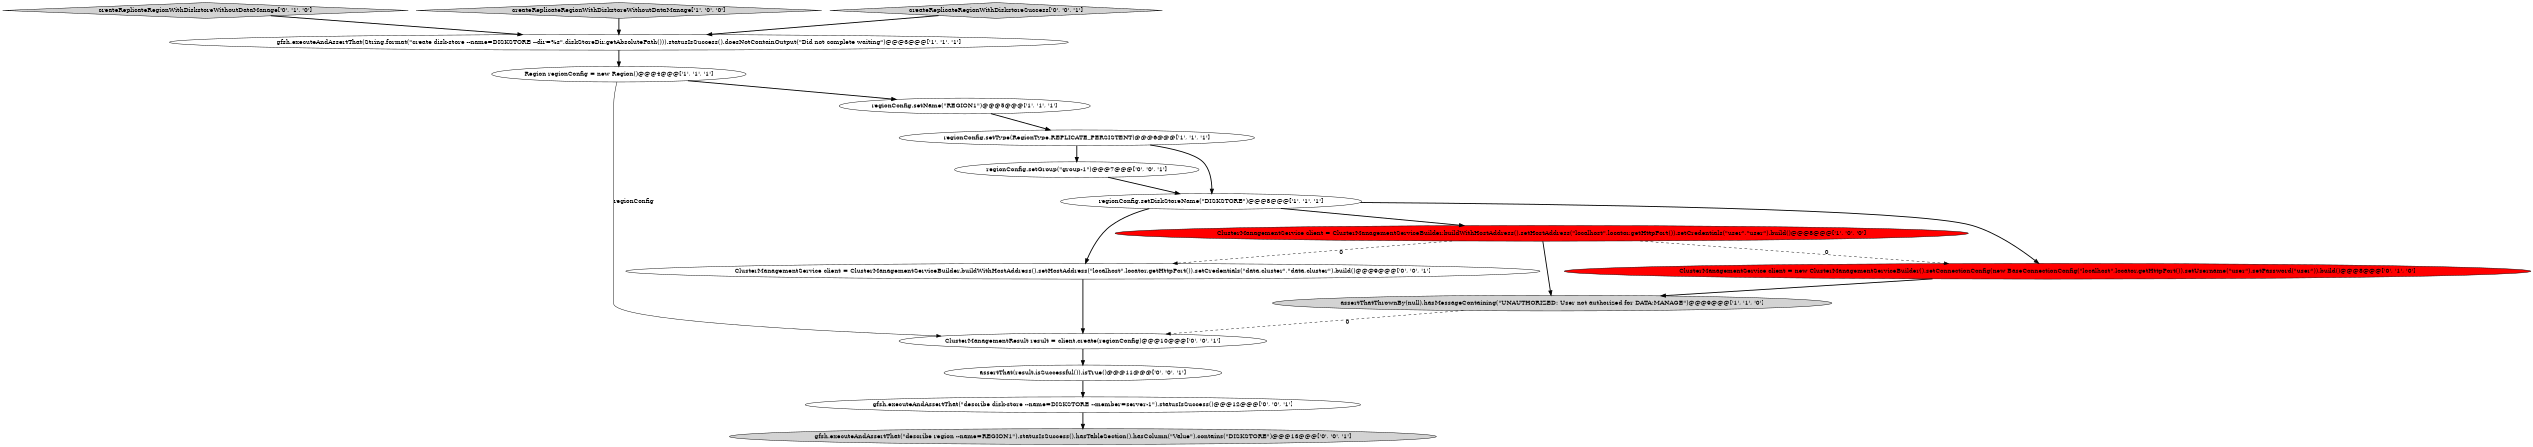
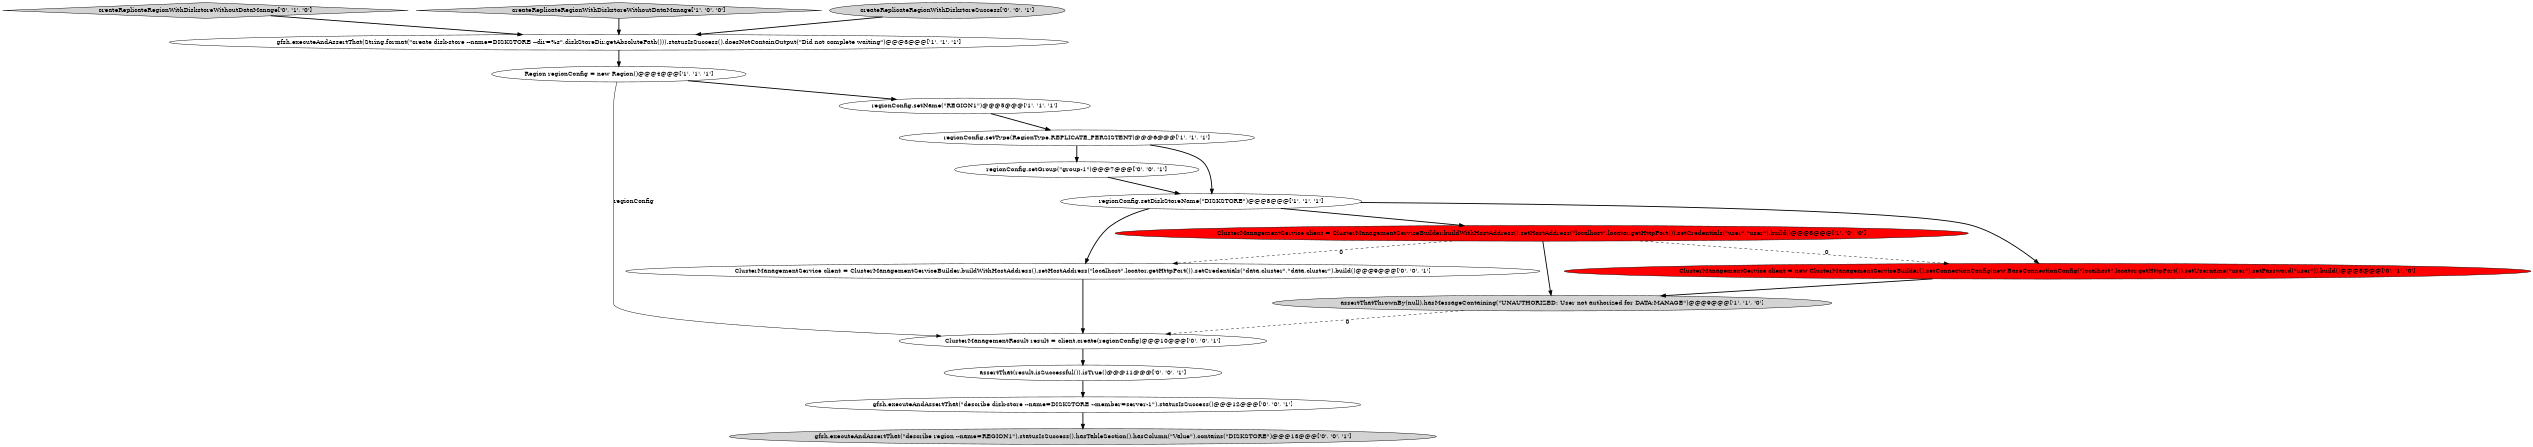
  digraph {
    node [fillcolor=white shape=ellipse style=filled]
    edge [style=bold]
    n1 [fillcolor=lightgray label="createReplicateRegionWithDiskstoreWithoutDataManage['0', '1', '0']" shape=diamond]
    n2 [label="gfsh.executeAndAssertThat(String.format(\"create disk-store --name=DISKSTORE --dir=%s\",diskStoreDir.getAbsolutePath())).statusIsSuccess().doesNotContainOutput(\"Did not complete waiting\")@@@3@@@['1', '1', '1']"]
    n3 [fillcolor=red label="ClusterManagementService client = ClusterManagementServiceBuilder.buildWithHostAddress().setHostAddress(\"localhost\",locator.getHttpPort()).setCredentials(\"user\",\"user\").build()@@@8@@@['1', '0', '0']"]
    n4 [fillcolor=lightgray label="assertThatThrownBy(null).hasMessageContaining(\"UNAUTHORIZED: User not authorized for DATA:MANAGE\")@@@9@@@['1', '1', '0']"]
    n5 [label="ClusterManagementService client = ClusterManagementServiceBuilder.buildWithHostAddress().setHostAddress(\"localhost\",locator.getHttpPort()).setCredentials(\"data,cluster\",\"data,cluster\").build()@@@9@@@['0', '0', '1']"]
    n6 [fillcolor=red label="ClusterManagementService client = new ClusterManagementServiceBuilder().setConnectionConfig(new BaseConnectionConfig(\"localhost\",locator.getHttpPort()).setUsername(\"user\").setPassword(\"user\")).build()@@@8@@@['0', '1', '0']"]
    n7 [label="ClusterManagementResult result = client.create(regionConfig)@@@10@@@['0', '0', '1']"]
    n8 [label="regionConfig.setGroup(\"group-1\")@@@7@@@['0', '0', '1']"]
    n9 [label="regionConfig.setDiskStoreName(\"DISKSTORE\")@@@8@@@['1', '1', '1']"]
    n10 [fillcolor=lightgray label="createReplicateRegionWithDiskstoreWithoutDataManage['1', '0', '0']" shape=diamond]
    n11 [label="regionConfig.setType(RegionType.REPLICATE_PERSISTENT)@@@6@@@['1', '1', '1']"]
    n12 [label="Region regionConfig = new Region()@@@4@@@['1', '1', '1']"]
    n13 [label="regionConfig.setName(\"REGION1\")@@@5@@@['1', '1', '1']"]
    n14 [label="gfsh.executeAndAssertThat(\"describe disk-store --name=DISKSTORE --member=server-1\").statusIsSuccess()@@@12@@@['0', '0', '1']"]
    n15 [fillcolor=lightgray label="gfsh.executeAndAssertThat(\"describe region --name=REGION1\").statusIsSuccess().hasTableSection().hasColumn(\"Value\").contains(\"DISKSTORE\")@@@13@@@['0', '0', '1']"]
-   n16 [fillcolor=lightgray label="createReplicateRegionWithDiskstoreSuccess['0', '0', '1']" shape=diamond]
+   n16 [fillcolor=lightgray label="createReplicateRegionWithDiskstoreSuccess['0', '0', '1']"]
    n17 [label="assertThat(result.isSuccessful()).isTrue()@@@11@@@['0', '0', '1']"]
    n1 -> n2
    n2 -> n12
    n3 -> n4
    n3 -> n5 [label=0 style=dashed]
    n3 -> n6 [label=0 style=dashed]
    n4 -> n7 [label=0 style=dashed]
    n5 -> n7
    n6 -> n4
    n7 -> n17
    n8 -> n9
    n9 -> n3
    n9 -> n5
    n9 -> n6
    n10 -> n2
    n11 -> n8
    n11 -> n9
    n12 -> n7 [label=regionConfig style=solid]
    n12 -> n13
    n13 -> n11
    n14 -> n15
    n16 -> n2
    n17 -> n14
  }
